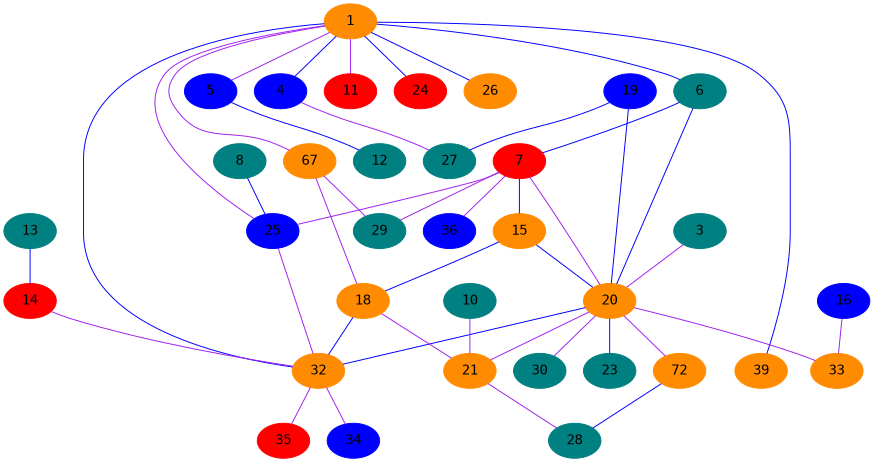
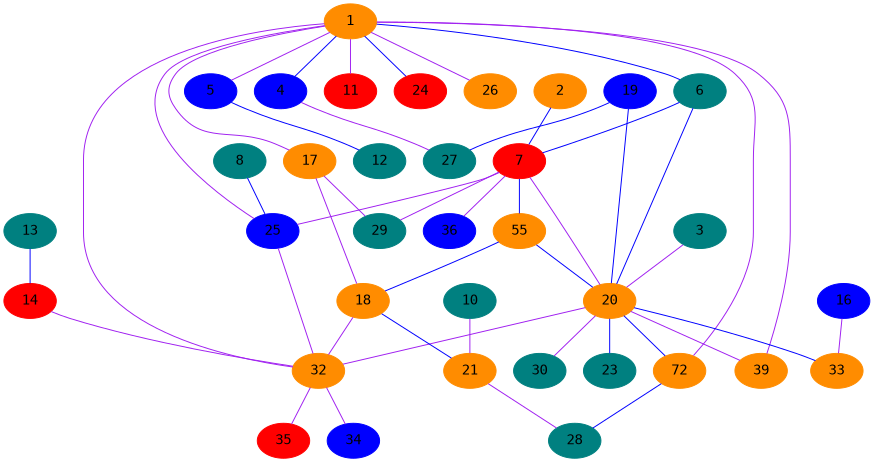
  graph {
    fontname="DejaVu Sans Mono"
    node [color=darkorange fontname="DejaVu Sans Mono" style=filled]
    edge [color=purple fontname="DejaVu Sans Mono" weight=1.0]
    4 [color=blue]
    1
    5 [color=blue]
    6 [color=teal]
    11 [color=red]
-   17 [label=67]
+   17
    n7 [label=72]
    24 [color=red]
    25 [color=blue]
    26
    n11 [label=39]
    32
    27 [color=teal]
    12 [color=teal]
    7 [color=red]
    20
-   15
+   15 [label=55]
    18
    29 [color=teal]
    21
    28 [color=teal]
    34 [color=blue]
    35 [color=red]
+   2
    36 [color=blue]
    3 [color=teal]
    33
    23 [color=teal]
    30 [color=teal]
    8 [color=teal]
    10 [color=teal]
    13 [color=teal]
    14 [color=red]
    16 [color=blue]
    19 [color=blue]
    4 -- 27
    1 -- 4 [color=blue]
    1 -- 5
    1 -- 6 [color=blue]
    1 -- 11
    1 -- 17
+   1 -- n7
    1 -- 24 [color=blue]
    1 -- 25
-   1 -- 26 [color=blue]
-   1 -- n11 [color=blue]
-   1 -- 32 [color=blue]
+   1 -- 26
+   1 -- n11
+   1 -- 32
    5 -- 12 [color=blue]
    6 -- 7 [color=blue]
    6 -- 20 [color=blue]
    17 -- 18
    17 -- 29
    n7 -- 28 [color=blue]
    25 -- 32
    32 -- 34
    32 -- 35
    7 -- 25 [weight=2.0]
    7 -- 20
    7 -- 15 [color=blue]
    7 -- 29
    7 -- 36
-   20 -- n7 [weight=2.0]
-   20 -- 21
-   20 -- 32 [color=blue weight=2.0]
-   20 -- 33
+   20 -- n7 [color=blue weight=2.0]
+   20 -- n11
+   20 -- 32 [weight=2.0]
+   20 -- 33 [color=blue]
    20 -- 23 [color=blue]
    20 -- 30
    15 -- 20 [color=blue]
    15 -- 18 [color=blue]
-   18 -- 32 [color=blue]
-   18 -- 21
+   18 -- 32
+   18 -- 21 [color=blue]
    21 -- 28
+   2 -- 7 [color=blue]
    3 -- 20
    8 -- 25 [color=blue]
    10 -- 21
    13 -- 14 [color=blue]
    14 -- 32
    16 -- 33
    19 -- 27 [color=blue]
    19 -- 20 [color=blue]
  }
